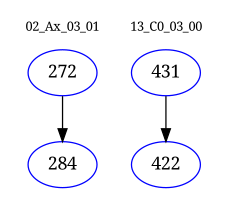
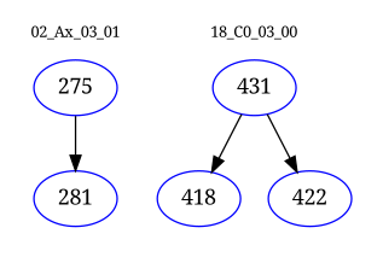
  digraph {
    fontname="Noto Serif"
    node [color=blue fontname="Noto Serif"]
    edge [color=black fontname="Noto Serif"]
-   n1 [label=272]
-   n2 [label=284]
+   n1 [label=275]
+   n2 [label=281]
    n3 [label=431]
+   n4 [label=418]
    n5 [label=422]
    subgraph cluster_1 {
      color=white
      fontsize=10
      label="02_Ax_03_01"
      n1
      n2
    }
    subgraph cluster_2 {
      color=white
      fontsize=10
-     label="13_C0_03_00"
+     label="18_C0_03_00"
      n3
+     n4
      n5
    }
    n1 -> n2
+   n3 -> n4
    n3 -> n5
  }
